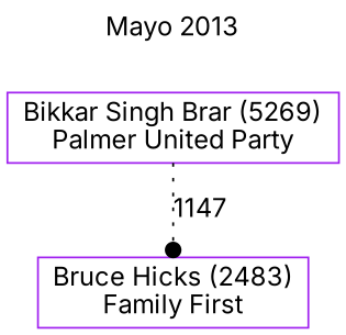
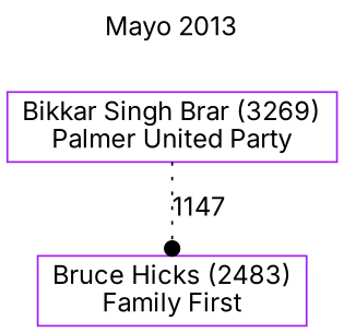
  digraph {
    label="Mayo 2013"
    labelloc=t
    mclimit=10
    fontname=Inter
    node [shape=box color=purple fontname=Inter]
    n1 [label="Bruce Hicks (2483)\nFamily First"]
-   n2 [label="Bikkar Singh Brar (5269)\nPalmer United Party"]
+   n2 [label="Bikkar Singh Brar (3269)\nPalmer United Party"]
    n2 -> n1 [label=1147 color=black style=dotted arrowhead=dot fontname=Inter]
  }
